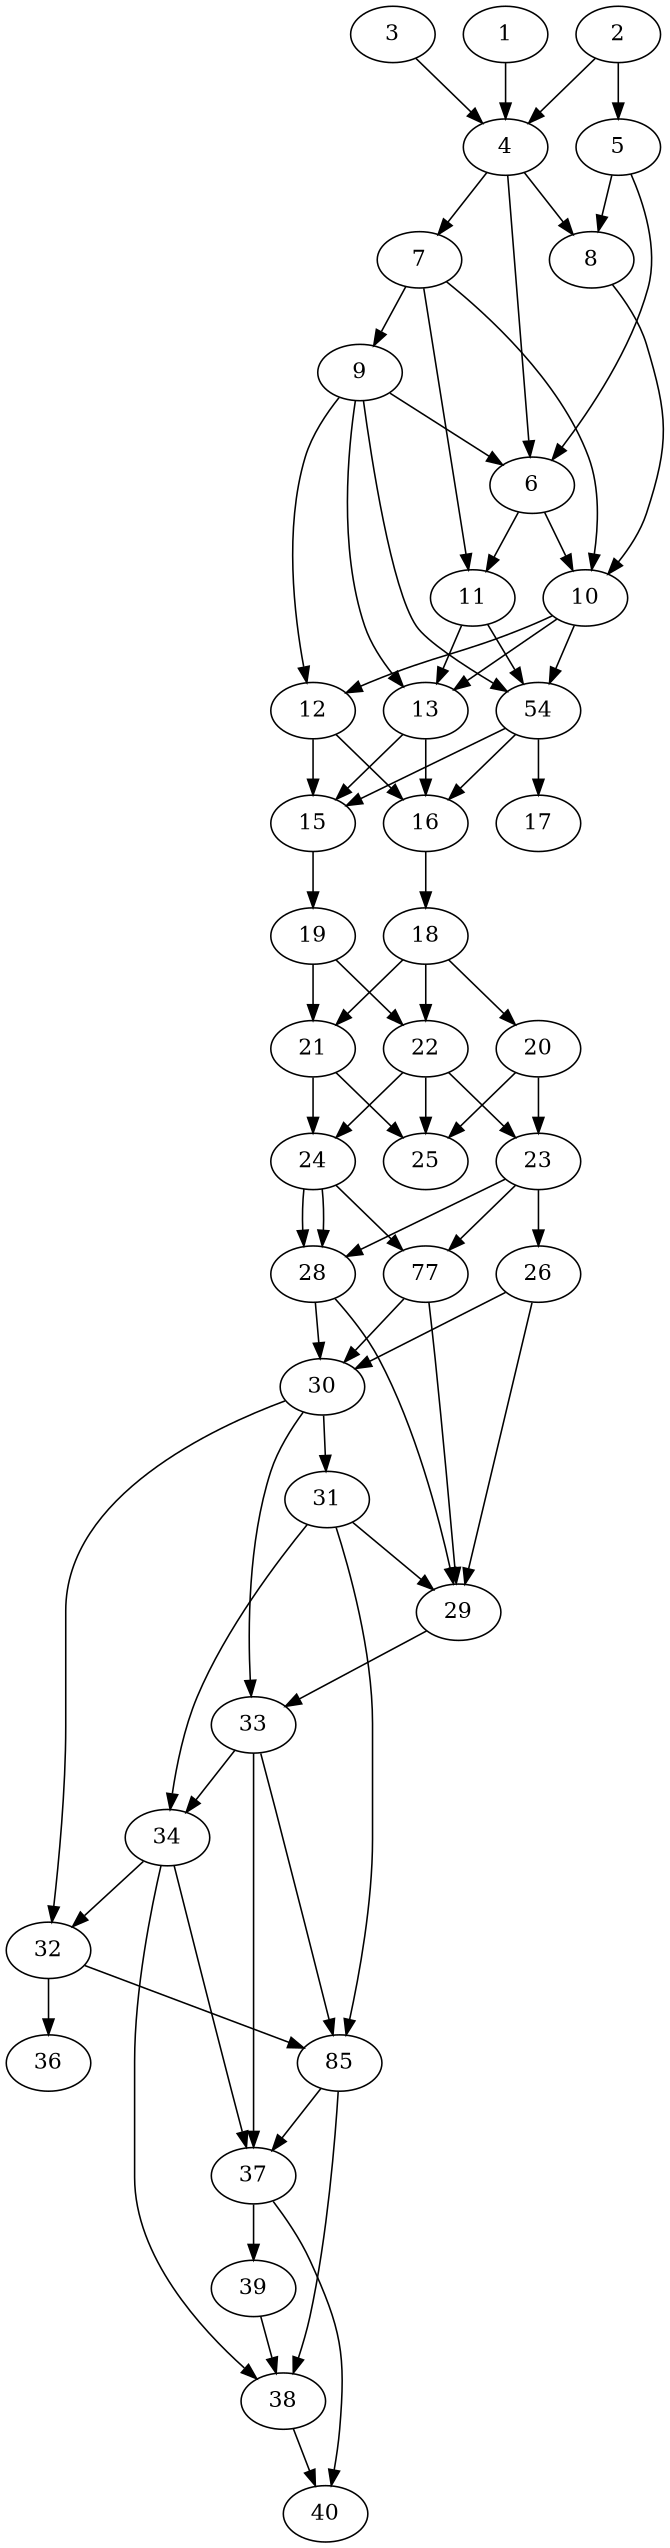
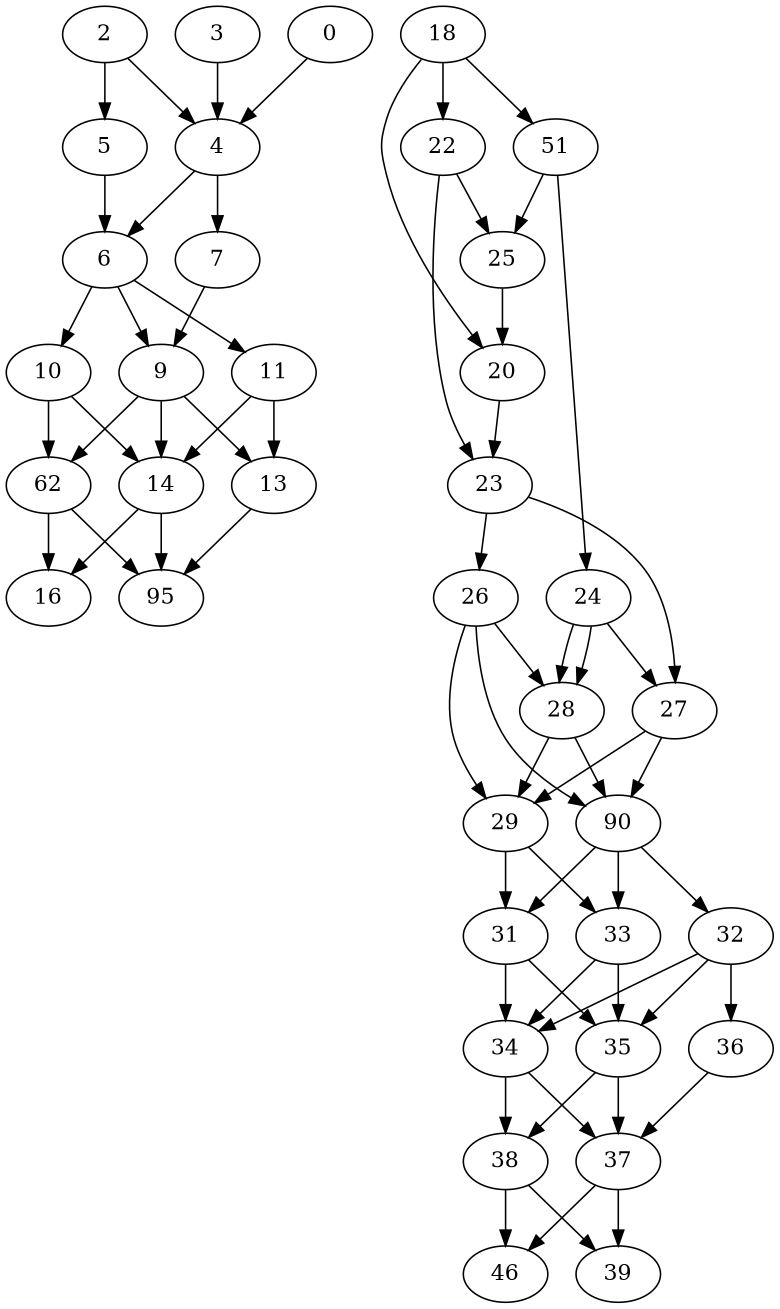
  digraph {
    node [alpha=0.17]
-   1 [alpha=0.19 expect_size=20136960]
+   1 [alpha=0.19 expect_size=20136960 label=0]
    4 [alpha=0.15 expect_size=10436608]
    6 [alpha=0.15 expect_size=14823424]
    7 [alpha=0.10 expect_size=5538816]
-   8 [alpha=0.09 expect_size=35806208]
    5 [alpha=0.05 expect_size=43881472]
    9 [alpha=0.13 expect_size=33848320]
    10 [alpha=0.20 expect_size=19799040]
    11 [alpha=0.15 expect_size=8390656]
    2 [alpha=0.16 expect_size=22978560]
    3 [alpha=0.09 expect_size=51975168]
-   12 [alpha=0.09 expect_size=6966272]
+   12 [alpha=0.09 expect_size=6966272 label=62]
    13 [expect_size=45202432]
-   14 [expect_size=19143680 label=54]
-   15 [alpha=0.14 expect_size=6453248]
+   14 [expect_size=19143680]
+   15 [alpha=0.14 expect_size=6453248 label=95]
    16 [alpha=0.05 expect_size=19026944]
-   17 [alpha=0.08 expect_size=7800832]
-   19 [alpha=0.03 expect_size=5716992]
    18 [expect_size=31512576]
-   21 [alpha=0.10 expect_size=35523584]
+   21 [alpha=0.10 expect_size=35523584 label=51]
    22 [alpha=0.04 expect_size=24375296]
    20 [alpha=0.04 expect_size=36126720]
    25 [alpha=0.06 expect_size=31694848]
    24 [alpha=0.14 expect_size=38083584]
    23 [alpha=0.18 expect_size=45838336]
    26 [alpha=0.03 expect_size=17904640]
-   27 [alpha=0.20 expect_size=29118464 label=77]
+   27 [alpha=0.20 expect_size=29118464]
    28 [alpha=0.09 expect_size=48813056]
    29 [alpha=0.11 expect_size=42054656]
-   30 [alpha=0.19 expect_size=49927168]
+   30 [alpha=0.19 expect_size=49927168 label=90]
    31 [alpha=0.08 expect_size=11098112]
    33 [alpha=0.05 expect_size=44500992]
    32 [alpha=0.18 expect_size=34834432]
    34 [expect_size=39643136]
-   35 [alpha=0.11 expect_size=25454592 label=85]
+   35 [alpha=0.11 expect_size=25454592]
    36 [alpha=0.10 expect_size=40576000]
    37 [alpha=0.10 expect_size=47400960]
    38 [alpha=0.01 expect_size=46227456]
    39 [alpha=0.13 expect_size=20431872]
-   40 [expect_size=45808640]
+   40 [expect_size=45808640 label=46]
    1 -> 4
    4 -> 6
    4 -> 7
-   4 -> 8
-   9 -> 6
+   6 -> 9
    6 -> 10
    6 -> 11
    7 -> 9
-   7 -> 10
-   7 -> 11
-   8 -> 10
    5 -> 6
-   5 -> 8
    9 -> 12
    9 -> 13
    9 -> 14
    10 -> 12
-   10 -> 13
    10 -> 14
    11 -> 13
    11 -> 14
    2 -> 4
    2 -> 5
    3 -> 4
    12 -> 15
    12 -> 16
    13 -> 15
-   13 -> 16
    14 -> 15
    14 -> 16
-   14 -> 17
-   15 -> 19
-   16 -> 18
-   19 -> 21
-   19 -> 22
    18 -> 21
    18 -> 22
    18 -> 20
    21 -> 25
    21 -> 24
    22 -> 25
-   22 -> 24
    22 -> 23
-   20 -> 25
+   25 -> 20
    20 -> 23
    24 -> 27
    24 -> 28
    24 -> 28
    23 -> 26
    23 -> 27
-   23 -> 28
+   26 -> 28
    26 -> 29
    26 -> 30
    27 -> 29
    27 -> 30
    28 -> 29
    28 -> 30
-   31 -> 29
+   29 -> 31
    29 -> 33
    30 -> 31
    30 -> 33
    30 -> 32
    31 -> 34
    31 -> 35
    33 -> 34
    33 -> 35
-   34 -> 32
+   32 -> 34
    32 -> 35
    32 -> 36
    34 -> 37
    34 -> 38
    35 -> 37
    35 -> 38
-   33 -> 37
+   36 -> 37
    37 -> 39
    37 -> 40
-   39 -> 38
+   38 -> 39
    38 -> 40
  }
